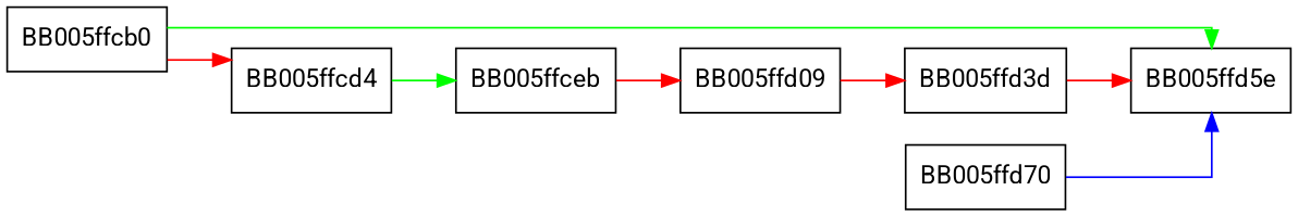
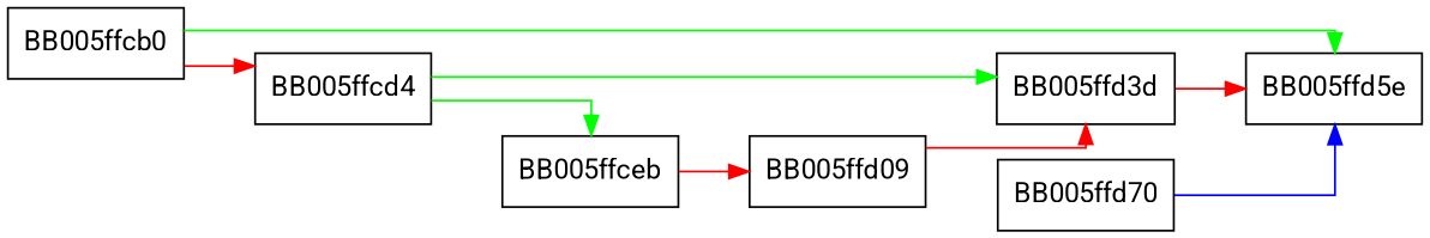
  digraph {
    fontname=Roboto
    rankdir=LR
    splines=ortho
    node [fontname=Roboto shape=box]
    edge [color=red fontname=Roboto]
    BB005ffcb0
    BB005ffd5e
    BB005ffcd4
    BB005ffd3d
    BB005ffceb
    BB005ffd09
    BB005ffd70
    BB005ffcb0 -> BB005ffd5e [color=green]
    BB005ffcb0 -> BB005ffcd4
+   BB005ffcd4 -> BB005ffd3d [color=green]
    BB005ffcd4 -> BB005ffceb [color=green]
    BB005ffd3d -> BB005ffd5e
    BB005ffceb -> BB005ffd09
    BB005ffd09 -> BB005ffd3d
    BB005ffd70 -> BB005ffd5e [color=blue]
  }
